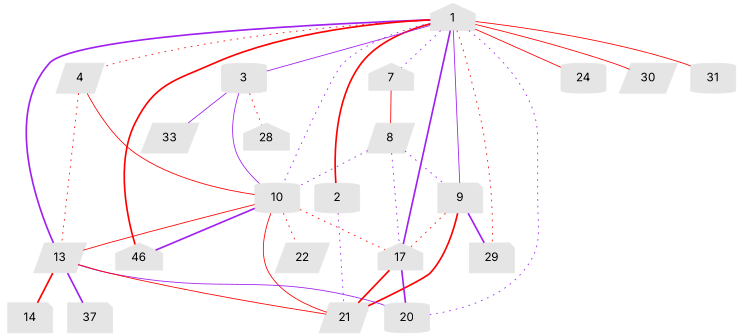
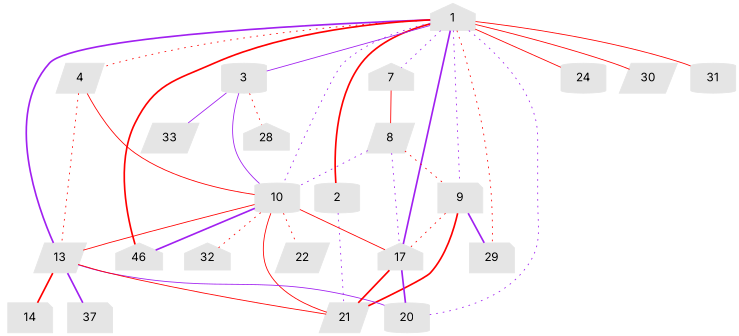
  graph {
    fontname=Inter
    node [color=gray90 fontname=Inter shape=parallelogram style=filled]
    edge [color=red fontname=Inter style=dotted weight=1.0]
    1 [shape=house]
    2 [shape=cylinder]
    4
    7 [shape=house]
    9 [shape=note]
    10 [shape=cylinder]
    13
    n8 [label=46 shape=house]
    17 [shape=house]
    20 [shape=cylinder]
    24 [shape=cylinder]
    29 [shape=note]
    30
    31 [shape=cylinder]
    3 [shape=cylinder]
    21
    8
    22
+   32 [shape=house]
    14 [shape=note]
    37 [shape=note]
    28 [shape=house]
    33
    1 -- 2 [style=bold]
    1 -- 4 [weight=3.0]
    1 -- 7 [color=purple weight=2.0]
-   1 -- 9 [color=purple style=solid weight=5.0]
+   1 -- 9 [color=purple weight=5.0]
    1 -- 10 [color=purple weight=2.0]
    1 -- 13 [color=purple style=bold weight=2.0]
    1 -- n8 [style=bold]
    1 -- 17 [color=purple style=bold]
    1 -- 20 [color=purple weight=2.0]
    1 -- 24 [style=solid weight=3.0]
    1 -- 29 [weight=2.0]
    1 -- 30 [style=solid]
    1 -- 31 [style=solid]
    1 -- 3 [color=purple style=solid weight=2.0]
    2 -- 21 [color=purple]
    4 -- 10 [style=solid]
    4 -- 13
    7 -- 8 [style=solid]
    9 -- 17 [weight=3.0]
    9 -- 29 [color=purple style=bold]
    9 -- 21 [style=bold]
    10 -- 13 [style=solid]
    10 -- n8 [color=purple style=bold]
-   10 -- 17 [weight=2.0]
+   10 -- 17 [style=solid weight=2.0]
    10 -- 21 [style=solid]
    10 -- 22
+   10 -- 32
    13 -- 20 [color=purple style=solid]
    13 -- 21 [style=solid]
    13 -- 14 [style=bold]
    13 -- 37 [color=purple style=bold]
    17 -- 20 [color=purple style=bold weight=2.0]
    17 -- 21 [style=bold]
    3 -- 10 [color=purple style=solid]
    3 -- 28
    3 -- 33 [color=purple style=solid weight=2.0]
-   8 -- 9 [color=purple weight=3.0]
+   8 -- 9 [weight=3.0]
    8 -- 10 [color=purple weight=5.0]
    8 -- 17 [color=purple]
  }
